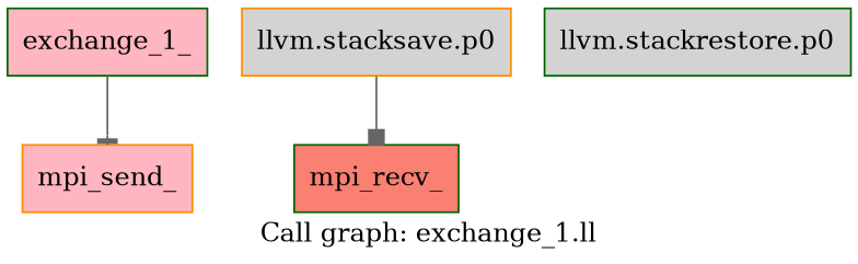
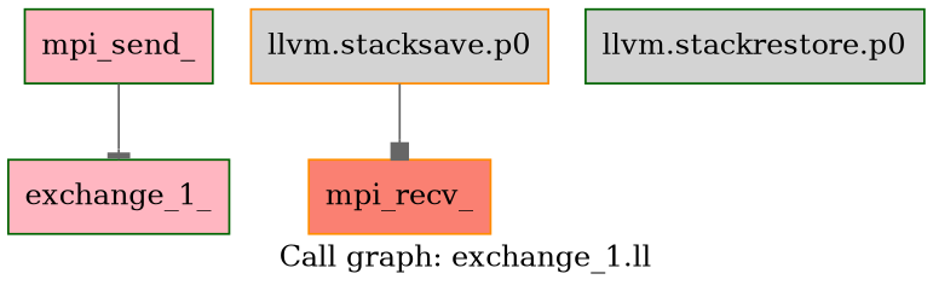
  digraph {
    label="Call graph: exchange_1.ll"
    node [color=darkorange fillcolor=lightpink shape=record style=filled]
    edge [color=gray40]
    n1 [color=darkgreen label="{exchange_1_}"]
-   n2 [label="{mpi_send_}"]
-   n3 [color=darkgreen fillcolor=salmon label="{mpi_recv_}"]
+   n2 [color=darkgreen label="{mpi_send_}"]
+   n3 [fillcolor=salmon label="{mpi_recv_}"]
    n4 [fillcolor=lightgrey label="{llvm.stacksave.p0}"]
    n5 [color=darkgreen fillcolor=lightgrey label="{llvm.stackrestore.p0}"]
-   n1 -> n2 [arrowhead=tee]
+   n2 -> n1 [arrowhead=tee]
    n4 -> n3 [arrowhead=box]
  }
